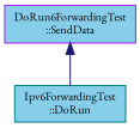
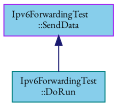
  digraph {
    rankdir=TB
    fontname="EB Garamond"
    node [fillcolor=skyblue fontname="EB Garamond" fontsize=10 shape=record style=filled]
-   n1 [color=purple fontcolor=black height=0.2 label="DoRun6ForwardingTest\l::SendData" width=0.4]
+   n1 [color=purple fontcolor=black height=0.2 label="Ipv6ForwardingTest\l::SendData" width=0.4]
    n2 [color=teal height=0.2 label="Ipv6ForwardingTest\l::DoRun" width=0.4]
    n1 -> n2 [color=midnightblue dir=back fontname="EB Garamond" fontsize=10 labelfontname=Helvetica labelfontsize=10 style=solid]
  }
